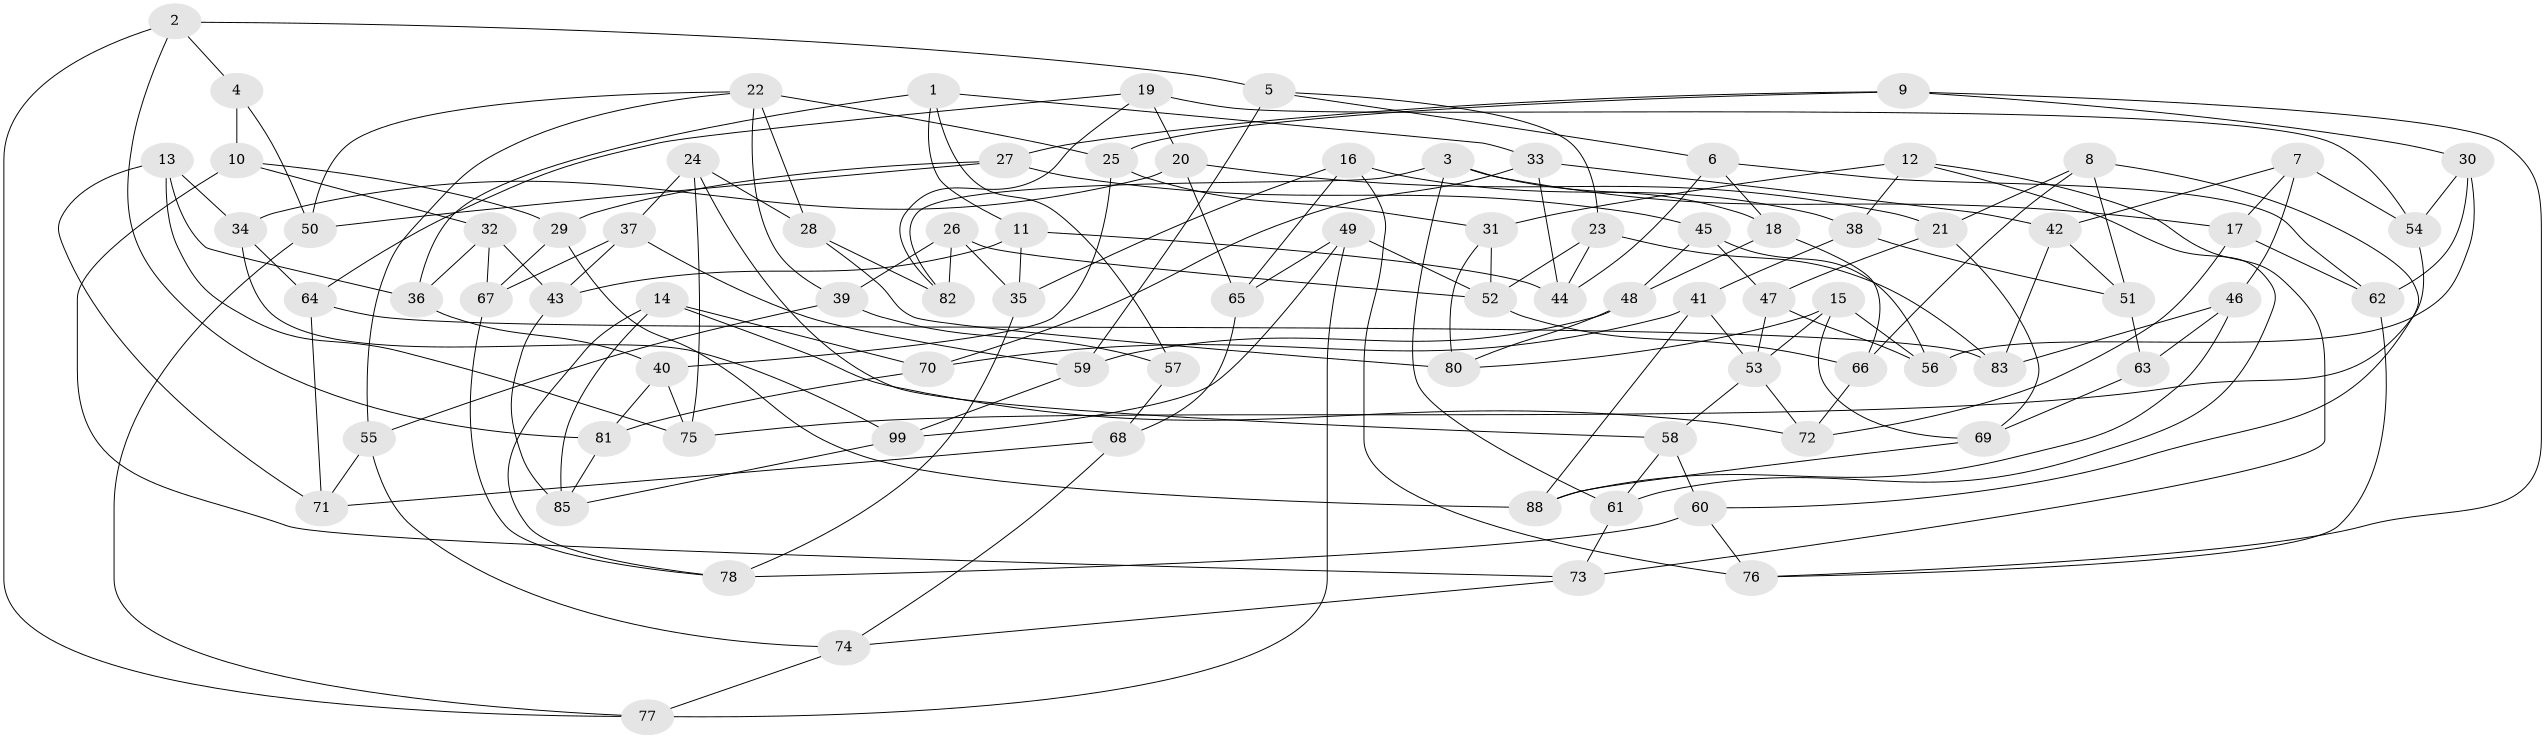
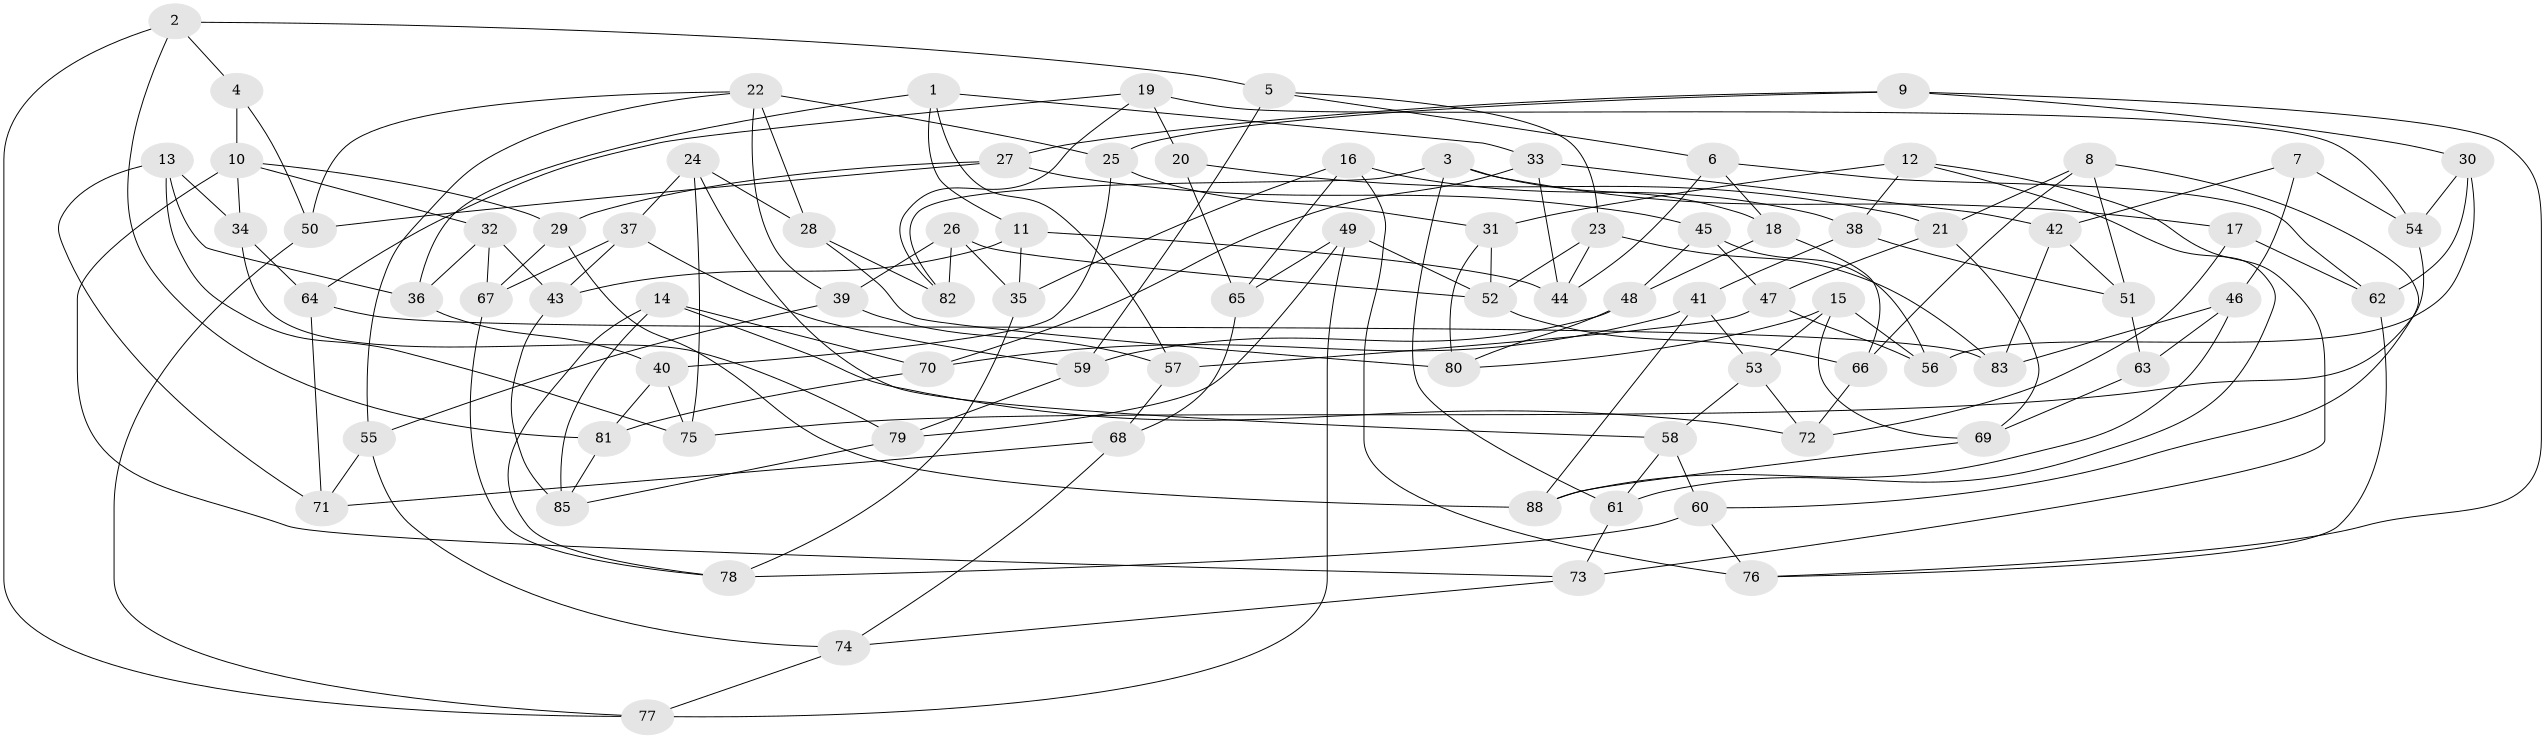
  graph {
    node [color=gray90 style=filled]
    1
    11
    33
    36
    57
    44
    35
    43
    42
    70
    40
    68
    2
    4
    5
    77
    81
    10
    50
    6
    23
    59
    85
    3
    17
    18
    61
    82
    62
    72
    66
    48
    73
    29
    32
    28
    80
    52
    83
-   79 [label=99]
+   79
    76
    7
    46
    54
    51
    n46 [label=88]
    63
    75
    8
    21
    60
    69
    47
    78
    9
    25
    27
    30
    31
    45
    56
    67
    74
    12
    38
    41
    13
    34
    71
    64
    14
    15
    53
    58
    16
    65
    19
    20
    22
    39
    55
    24
    37
    26
    49
    1 -- 11
    1 -- 33
    1 -- 36
    1 -- 57
    11 -- 44
    11 -- 35
    11 -- 43
    33 -- 44
    33 -- 42
    33 -- 70
    36 -- 40
    57 -- 68
    35 -- 78
    43 -- 85
    42 -- 83
    42 -- 51
    70 -- 81
    40 -- 81
    40 -- 75
    68 -- 74
    68 -- 71
    2 -- 4
    2 -- 5
    2 -- 77
    2 -- 81
    4 -- 10
    4 -- 50
    5 -- 6
    5 -- 23
    5 -- 59
    81 -- 85
    10 -- 73
    10 -- 29
    10 -- 32
    50 -- 77
    6 -- 44
    6 -- 18
    6 -- 62
    23 -- 44
    23 -- 52
    23 -- 83
    59 -- 79
    3 -- 17
    3 -- 18
    3 -- 61
    3 -- 82
    17 -- 62
    17 -- 72
    18 -- 66
    18 -- 48
    61 -- 73
    62 -- 76
    66 -- 72
    48 -- 59
    48 -- 80
    73 -- 74
    29 -- n46
    29 -- 67
    32 -- 36
    32 -- 43
    32 -- 67
    28 -- 82
    28 -- 80
    52 -- 66
    79 -- 85
    7 -- 42
-   7 -- 17
    7 -- 46
    7 -- 54
    46 -- 83
    46 -- n46
    46 -- 63
    54 -- 75
    51 -- 63
    63 -- 69
    8 -- 66
    8 -- 51
    8 -- 21
    8 -- 60
    21 -- 69
    21 -- 47
    60 -- 76
    60 -- 78
    69 -- n46
-   47 -- 53
+   47 -- 57
    47 -- 56
    9 -- 76
    9 -- 25
    9 -- 27
    9 -- 30
    25 -- 40
    25 -- 31
    27 -- 50
    27 -- 29
    27 -- 45
    30 -- 62
    30 -- 54
    30 -- 56
    31 -- 80
    31 -- 52
    45 -- 48
    45 -- 47
    45 -- 56
    67 -- 78
    74 -- 77
    12 -- 61
    12 -- 73
    12 -- 31
    12 -- 38
    38 -- 51
    38 -- 41
    41 -- 70
    41 -- n46
    41 -- 53
    13 -- 36
    13 -- 75
    13 -- 34
    13 -- 71
    34 -- 79
    34 -- 64
    64 -- 83
    64 -- 71
    14 -- 70
    14 -- 85
    14 -- 72
    14 -- 78
    15 -- 80
    15 -- 69
    15 -- 56
    15 -- 53
    53 -- 72
    53 -- 58
    58 -- 61
    58 -- 60
    16 -- 35
    16 -- 76
    16 -- 38
    16 -- 65
    65 -- 68
    19 -- 82
    19 -- 54
    19 -- 64
    19 -- 20
    20 -- 21
-   20 -- 34
+   10 -- 34
    20 -- 65
    22 -- 50
    22 -- 28
    22 -- 25
    22 -- 39
    22 -- 55
    39 -- 57
    39 -- 55
    55 -- 74
    55 -- 71
    24 -- 28
    24 -- 75
    24 -- 58
    24 -- 37
    37 -- 43
    37 -- 59
    37 -- 67
    26 -- 35
    26 -- 82
    26 -- 52
    26 -- 39
    49 -- 77
    49 -- 52
    49 -- 79
    49 -- 65
  }
